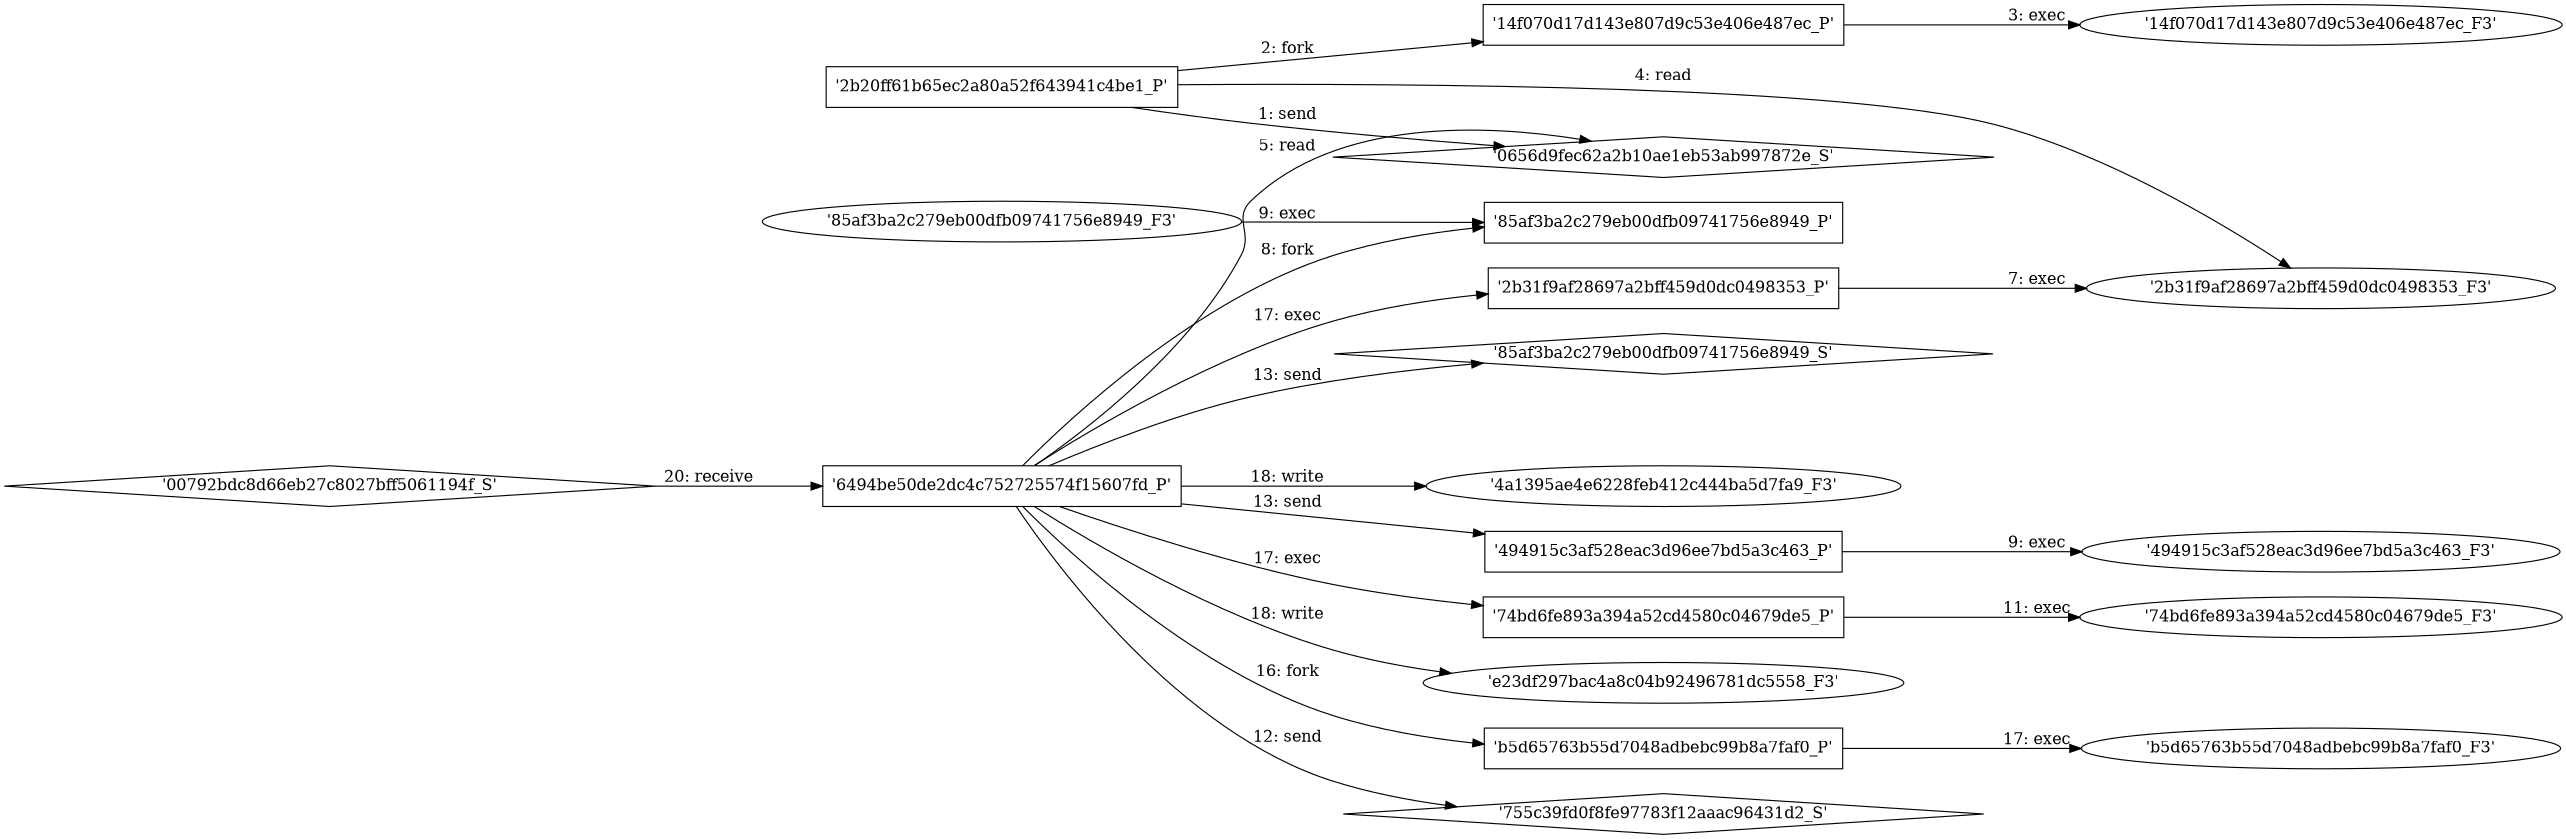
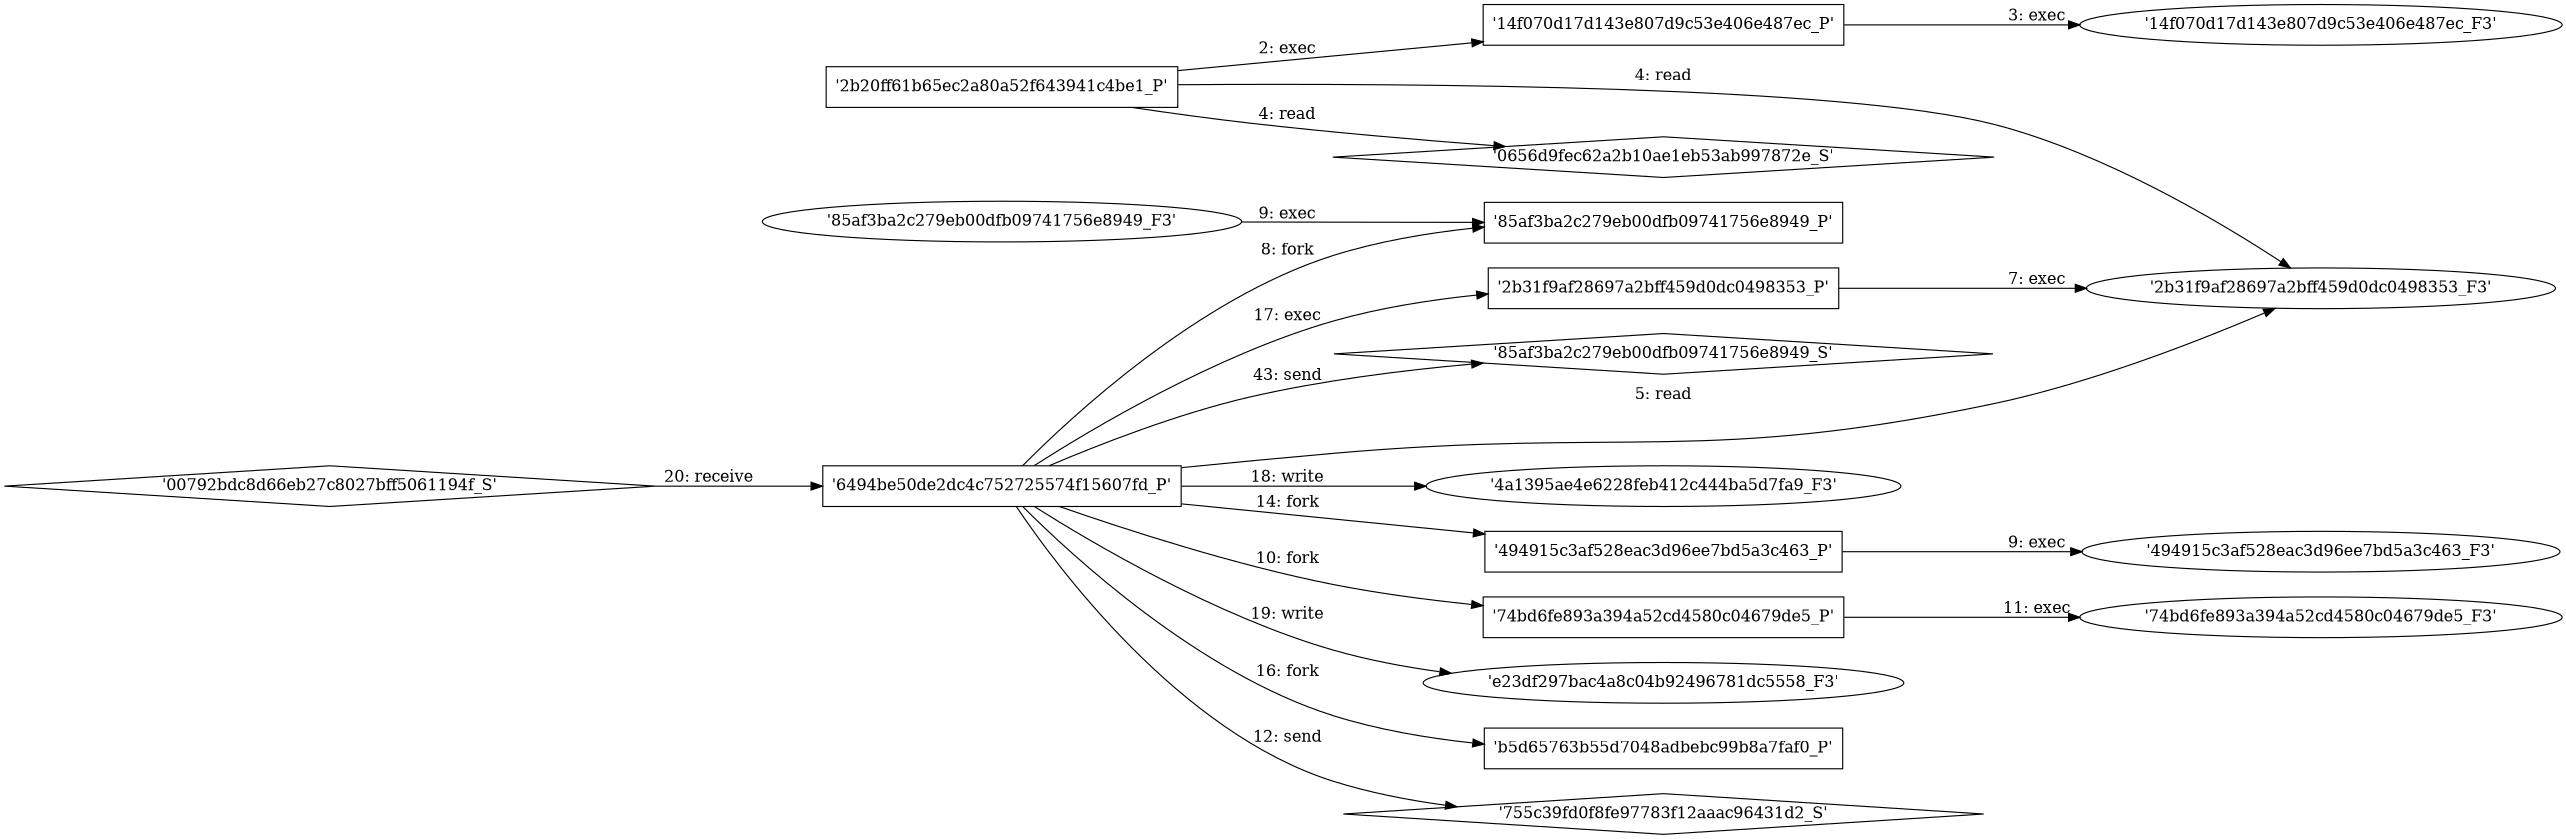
  digraph {
    engine=neato
    fixedsize=false
    fontsize=10
    nodesep=0.3
    rankdir=LR
    ranksep=0
    splines=true
    node [node_type=Process shape=box]
    "'0656d9fec62a2b10ae1eb53ab997872e_S'" [node_type=Socket shape=diamond]
    "'2b20ff61b65ec2a80a52f643941c4be1_P'"
    "'14f070d17d143e807d9c53e406e487ec_P'"
    "'2b31f9af28697a2bff459d0dc0498353_F3'" [node_type=File shape=ellipse]
    "'14f070d17d143e807d9c53e406e487ec_F3'" [node_type=File shape=ellipse]
    "'6494be50de2dc4c752725574f15607fd_P'"
    "'2b31f9af28697a2bff459d0dc0498353_P'"
    "'85af3ba2c279eb00dfb09741756e8949_P'"
    "'74bd6fe893a394a52cd4580c04679de5_P'"
    "'755c39fd0f8fe97783f12aaac96431d2_S'" [node_type=Socket shape=diamond]
    "'85af3ba2c279eb00dfb09741756e8949_S'" [node_type=Socket shape=diamond]
    "'494915c3af528eac3d96ee7bd5a3c463_P'"
    "'b5d65763b55d7048adbebc99b8a7faf0_P'"
    "'4a1395ae4e6228feb412c444ba5d7fa9_F3'" [node_type=file shape=ellipse]
    "'e23df297bac4a8c04b92496781dc5558_F3'" [node_type=file shape=ellipse]
    "'74bd6fe893a394a52cd4580c04679de5_F3'" [node_type=File shape=ellipse]
    "'494915c3af528eac3d96ee7bd5a3c463_F3'" [node_type=File shape=ellipse]
-   "'b5d65763b55d7048adbebc99b8a7faf0_F3'" [node_type=File shape=ellipse]
    "'85af3ba2c279eb00dfb09741756e8949_F3'" [node_type=File shape=ellipse]
    "'00792bdc8d66eb27c8027bff5061194f_S'" [node_type=Socket shape=diamond]
-   "'2b20ff61b65ec2a80a52f643941c4be1_P'" -> "'0656d9fec62a2b10ae1eb53ab997872e_S'" [label="1: send"]
-   "'2b20ff61b65ec2a80a52f643941c4be1_P'" -> "'14f070d17d143e807d9c53e406e487ec_P'" [label="2: fork"]
+   "'2b20ff61b65ec2a80a52f643941c4be1_P'" -> "'0656d9fec62a2b10ae1eb53ab997872e_S'" [label="4: read"]
+   "'2b20ff61b65ec2a80a52f643941c4be1_P'" -> "'14f070d17d143e807d9c53e406e487ec_P'" [label="2: exec"]
    "'2b20ff61b65ec2a80a52f643941c4be1_P'" -> "'2b31f9af28697a2bff459d0dc0498353_F3'" [label="4: read"]
    "'14f070d17d143e807d9c53e406e487ec_P'" -> "'14f070d17d143e807d9c53e406e487ec_F3'" [label="3: exec"]
-   "'6494be50de2dc4c752725574f15607fd_P'" -> "'0656d9fec62a2b10ae1eb53ab997872e_S'" [label="5: read"]
+   "'6494be50de2dc4c752725574f15607fd_P'" -> "'2b31f9af28697a2bff459d0dc0498353_F3'" [label="5: read"]
    "'6494be50de2dc4c752725574f15607fd_P'" -> "'2b31f9af28697a2bff459d0dc0498353_P'" [label="17: exec"]
    "'6494be50de2dc4c752725574f15607fd_P'" -> "'85af3ba2c279eb00dfb09741756e8949_P'" [label="8: fork"]
-   "'6494be50de2dc4c752725574f15607fd_P'" -> "'74bd6fe893a394a52cd4580c04679de5_P'" [label="17: exec"]
+   "'6494be50de2dc4c752725574f15607fd_P'" -> "'74bd6fe893a394a52cd4580c04679de5_P'" [label="10: fork"]
    "'6494be50de2dc4c752725574f15607fd_P'" -> "'755c39fd0f8fe97783f12aaac96431d2_S'" [label="12: send"]
-   "'6494be50de2dc4c752725574f15607fd_P'" -> "'85af3ba2c279eb00dfb09741756e8949_S'" [label="13: send"]
-   "'6494be50de2dc4c752725574f15607fd_P'" -> "'494915c3af528eac3d96ee7bd5a3c463_P'" [label="13: send"]
+   "'6494be50de2dc4c752725574f15607fd_P'" -> "'85af3ba2c279eb00dfb09741756e8949_S'" [label="43: send"]
+   "'6494be50de2dc4c752725574f15607fd_P'" -> "'494915c3af528eac3d96ee7bd5a3c463_P'" [label="14: fork"]
    "'6494be50de2dc4c752725574f15607fd_P'" -> "'b5d65763b55d7048adbebc99b8a7faf0_P'" [label="16: fork"]
    "'6494be50de2dc4c752725574f15607fd_P'" -> "'4a1395ae4e6228feb412c444ba5d7fa9_F3'" [label="18: write"]
-   "'6494be50de2dc4c752725574f15607fd_P'" -> "'e23df297bac4a8c04b92496781dc5558_F3'" [label="18: write"]
+   "'6494be50de2dc4c752725574f15607fd_P'" -> "'e23df297bac4a8c04b92496781dc5558_F3'" [label="19: write"]
    "'2b31f9af28697a2bff459d0dc0498353_P'" -> "'2b31f9af28697a2bff459d0dc0498353_F3'" [label="7: exec"]
    "'74bd6fe893a394a52cd4580c04679de5_P'" -> "'74bd6fe893a394a52cd4580c04679de5_F3'" [label="11: exec"]
    "'494915c3af528eac3d96ee7bd5a3c463_P'" -> "'494915c3af528eac3d96ee7bd5a3c463_F3'" [label="9: exec"]
-   "'b5d65763b55d7048adbebc99b8a7faf0_P'" -> "'b5d65763b55d7048adbebc99b8a7faf0_F3'" [label="17: exec"]
    "'85af3ba2c279eb00dfb09741756e8949_F3'" -> "'85af3ba2c279eb00dfb09741756e8949_P'" [label="9: exec"]
    "'00792bdc8d66eb27c8027bff5061194f_S'" -> "'6494be50de2dc4c752725574f15607fd_P'" [label="20: receive"]
  }
